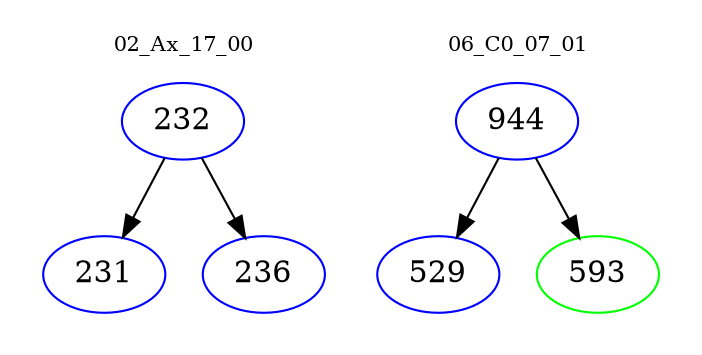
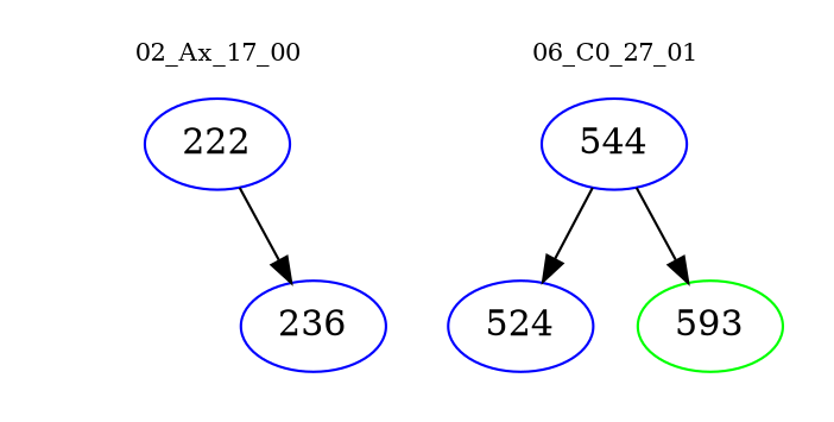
  digraph {
    node [color=blue]
    edge [color=black]
-   n1 [label=232]
-   n2 [label=231]
+   n1 [label=222]
    n3 [label=236]
-   n4 [label=944]
-   n5 [label=529]
+   n4 [label=544]
+   n5 [label=524]
    n6 [color=green label=593]
    subgraph cluster_1 {
      color=white
      fontsize=10
      label="02_Ax_17_00"
      n1
-     n2
      n3
    }
    subgraph cluster_2 {
      color=white
      fontsize=10
-     label="06_C0_07_01"
+     label="06_C0_27_01"
      n4
      n5
      n6
    }
-   n1 -> n2
    n1 -> n3
    n4 -> n5
    n4 -> n6
  }
